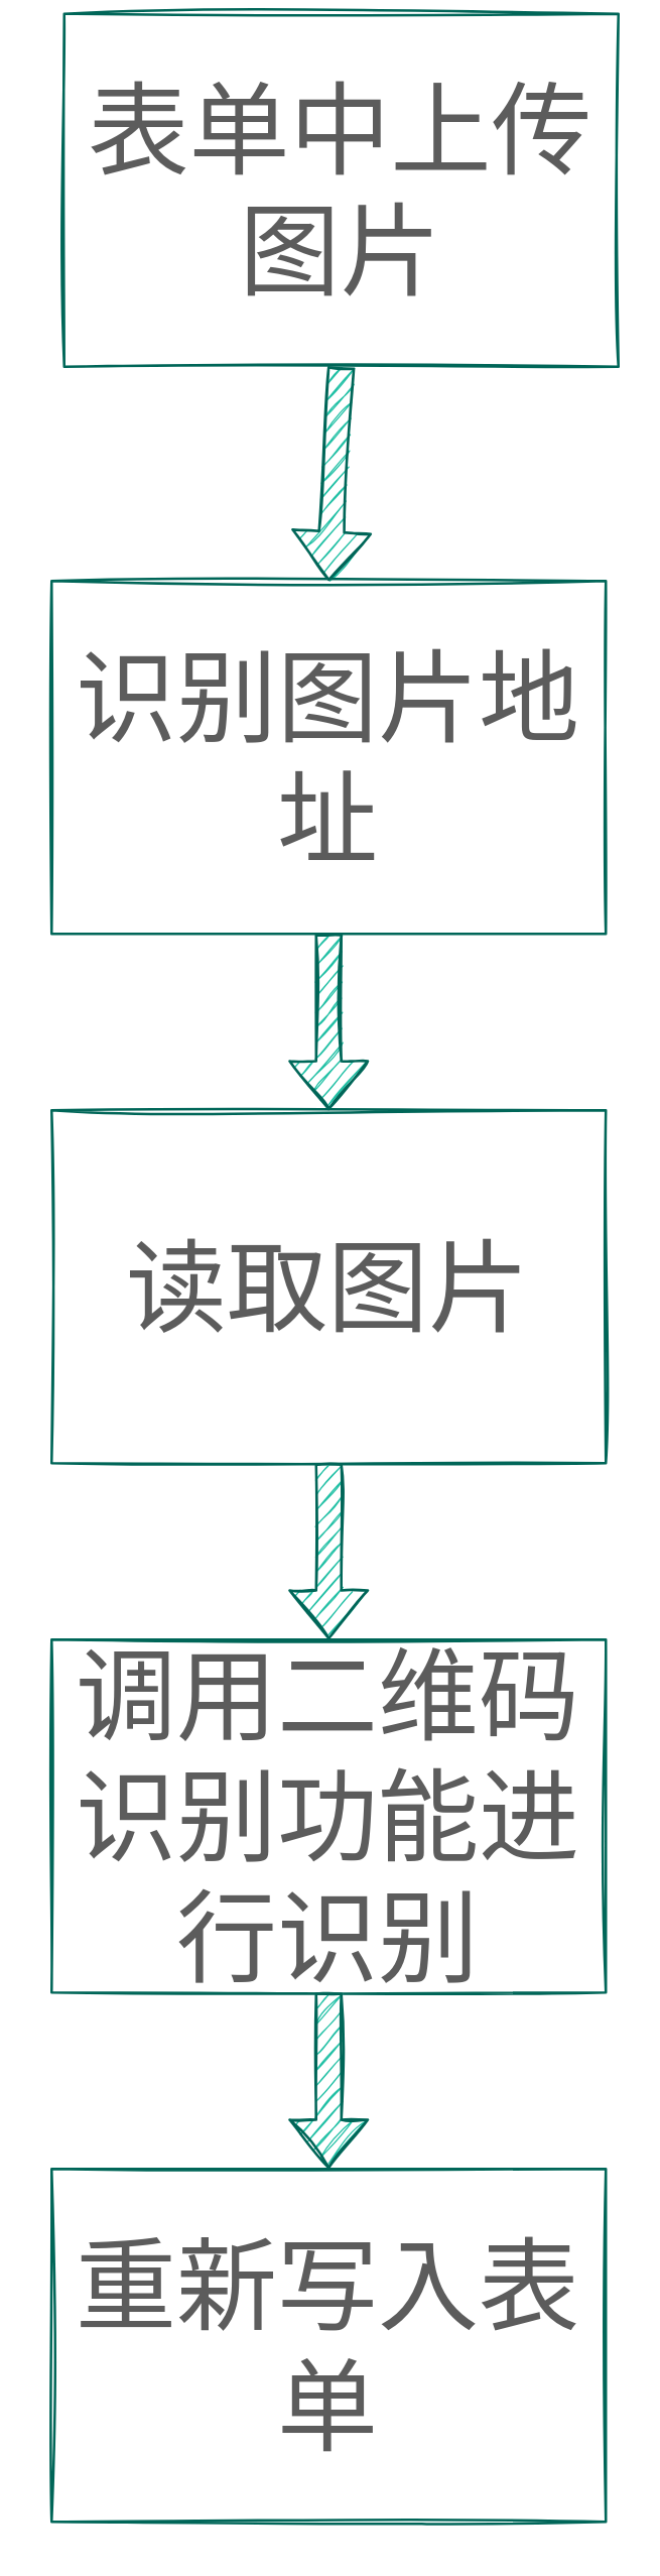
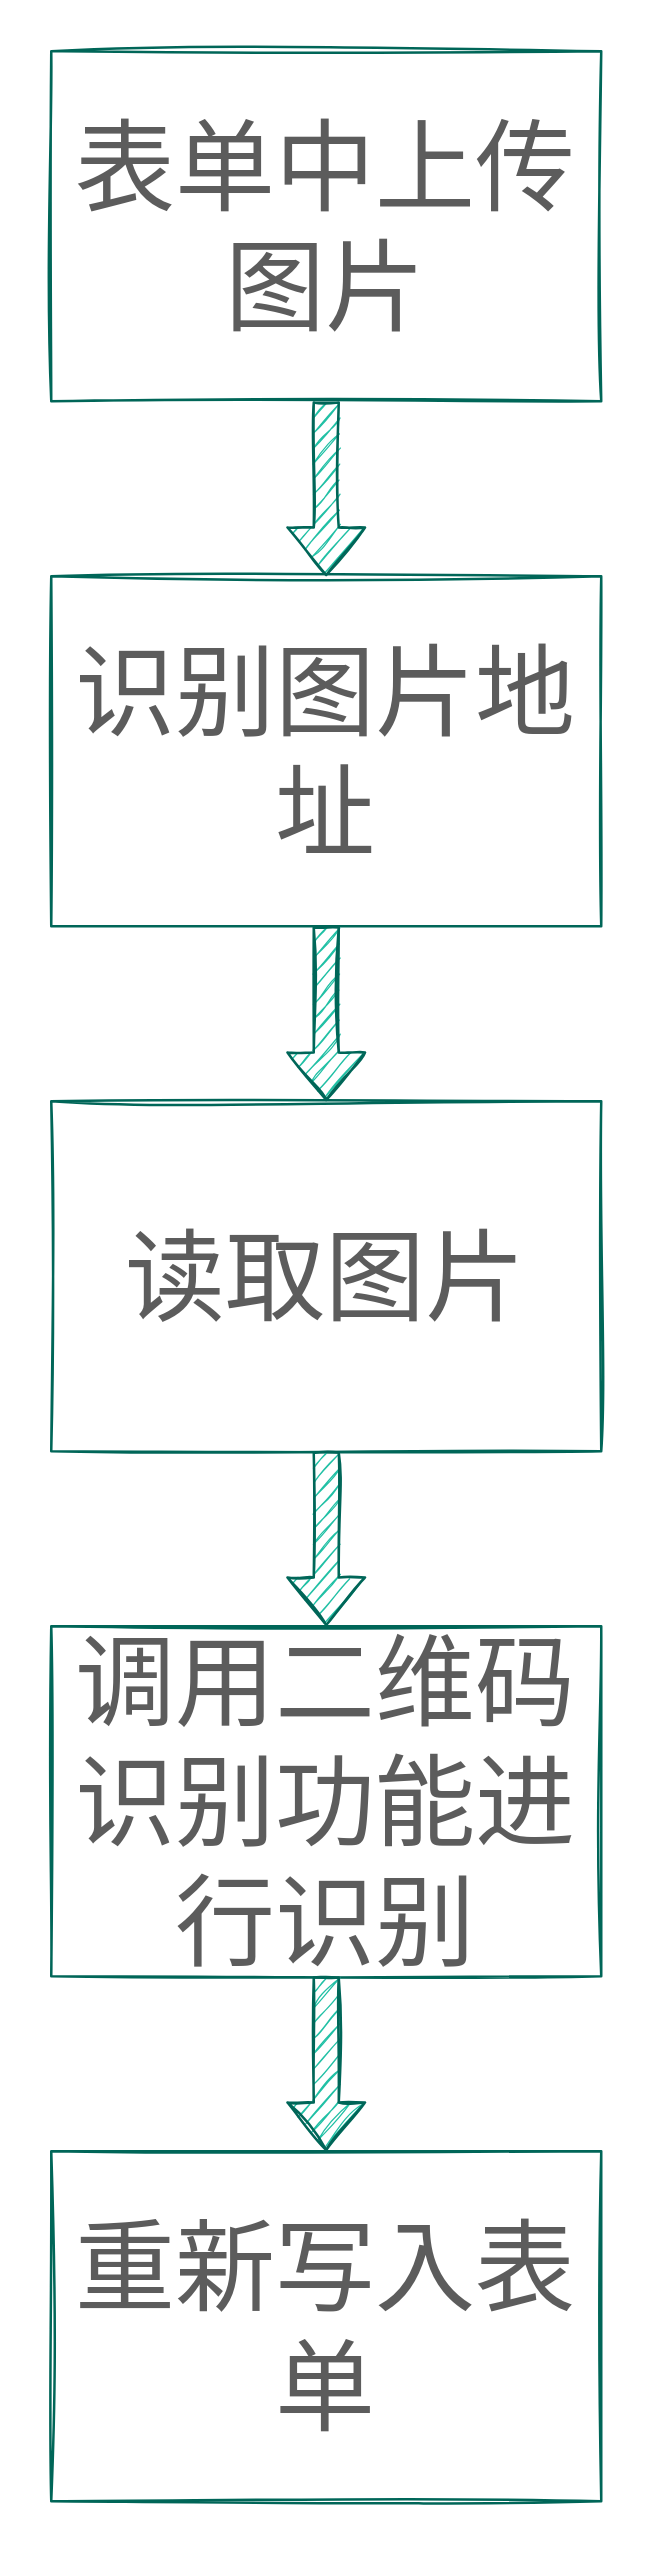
  <mxCell id="0" />
  <mxCell id="1" parent="0" />
- <mxCell id="2" value="&lt;font style=&quot;font-size: 40px&quot;&gt;表单中上传图片&lt;/font&gt;" style="rounded=0;whiteSpace=wrap;html=1;sketch=1;fontColor=#5C5C5C;strokeColor=#006658;fillColor=none;fillStyle=auto;" vertex="1" parent="1"><mxGeometry x="25" y="5" width="220" height="140" as="geometry" /></mxCell>
+ <mxCell id="2" value="&lt;font style=&quot;font-size: 40px&quot;&gt;表单中上传图片&lt;/font&gt;" style="rounded=0;whiteSpace=wrap;html=1;sketch=1;fontColor=#5C5C5C;strokeColor=#006658;fillColor=none;fillStyle=auto;" vertex="1" parent="1"><mxGeometry x="20" y="20" width="220" height="140" as="geometry" /></mxCell>
  <mxCell id="3" value="" style="shape=flexArrow;endArrow=classic;html=1;rounded=1;sketch=1;fontSize=40;fontColor=#5C5C5C;strokeColor=#006658;fillColor=#21C0A5;curved=0;exitX=0.5;exitY=1;exitDx=0;exitDy=0;" edge="1" parent="1" source="2"><mxGeometry width="50" height="50" relative="1" as="geometry"><mxPoint x="120" y="390" as="sourcePoint" /><mxPoint x="130" y="230" as="targetPoint" /></mxGeometry></mxCell>
  <mxCell id="4" value="&lt;span style=&quot;font-size: 40px&quot;&gt;识别图片地址&lt;/span&gt;" style="rounded=0;whiteSpace=wrap;html=1;sketch=1;fontColor=#5C5C5C;strokeColor=#006658;fillColor=none;fillStyle=auto;" vertex="1" parent="1"><mxGeometry x="20" y="230" width="220" height="140" as="geometry" /></mxCell>
  <mxCell id="5" value="" style="shape=flexArrow;endArrow=classic;html=1;rounded=1;sketch=1;fontSize=40;fontColor=#5C5C5C;strokeColor=#006658;fillColor=#21C0A5;curved=0;exitX=0.5;exitY=1;exitDx=0;exitDy=0;" edge="1" parent="1"><mxGeometry width="50" height="50" relative="1" as="geometry"><mxPoint x="130" y="370" as="sourcePoint" /><mxPoint x="130" y="440" as="targetPoint" /></mxGeometry></mxCell>
  <mxCell id="6" value="&lt;span style=&quot;font-size: 40px&quot;&gt;读取图片&lt;/span&gt;" style="rounded=0;whiteSpace=wrap;html=1;sketch=1;fontColor=#5C5C5C;strokeColor=#006658;fillColor=none;fillStyle=auto;" vertex="1" parent="1"><mxGeometry x="20" y="440" width="220" height="140" as="geometry" /></mxCell>
  <mxCell id="7" value="" style="shape=flexArrow;endArrow=classic;html=1;rounded=1;sketch=1;fontSize=40;fontColor=#5C5C5C;strokeColor=#006658;fillColor=#21C0A5;curved=0;exitX=0.5;exitY=1;exitDx=0;exitDy=0;" edge="1" parent="1"><mxGeometry width="50" height="50" relative="1" as="geometry"><mxPoint x="130" y="580" as="sourcePoint" /><mxPoint x="130" y="650" as="targetPoint" /></mxGeometry></mxCell>
  <mxCell id="8" value="&lt;span style=&quot;font-size: 40px&quot;&gt;调用二维码识别功能进行识别&lt;/span&gt;" style="rounded=0;whiteSpace=wrap;html=1;sketch=1;fontColor=#5C5C5C;strokeColor=#006658;fillColor=none;fillStyle=auto;" vertex="1" parent="1"><mxGeometry x="20" y="650" width="220" height="140" as="geometry" /></mxCell>
  <mxCell id="9" value="" style="shape=flexArrow;endArrow=classic;html=1;rounded=1;sketch=1;fontSize=40;fontColor=#5C5C5C;strokeColor=#006658;fillColor=#21C0A5;curved=0;exitX=0.5;exitY=1;exitDx=0;exitDy=0;" edge="1" parent="1"><mxGeometry width="50" height="50" relative="1" as="geometry"><mxPoint x="130" y="790" as="sourcePoint" /><mxPoint x="130" y="860" as="targetPoint" /></mxGeometry></mxCell>
  <mxCell id="10" value="&lt;span style=&quot;font-size: 40px&quot;&gt;重新写入表单&lt;/span&gt;" style="rounded=0;whiteSpace=wrap;html=1;sketch=1;fontColor=#5C5C5C;strokeColor=#006658;fillColor=none;fillStyle=auto;" vertex="1" parent="1"><mxGeometry x="20" y="860" width="220" height="140" as="geometry" /></mxCell>
